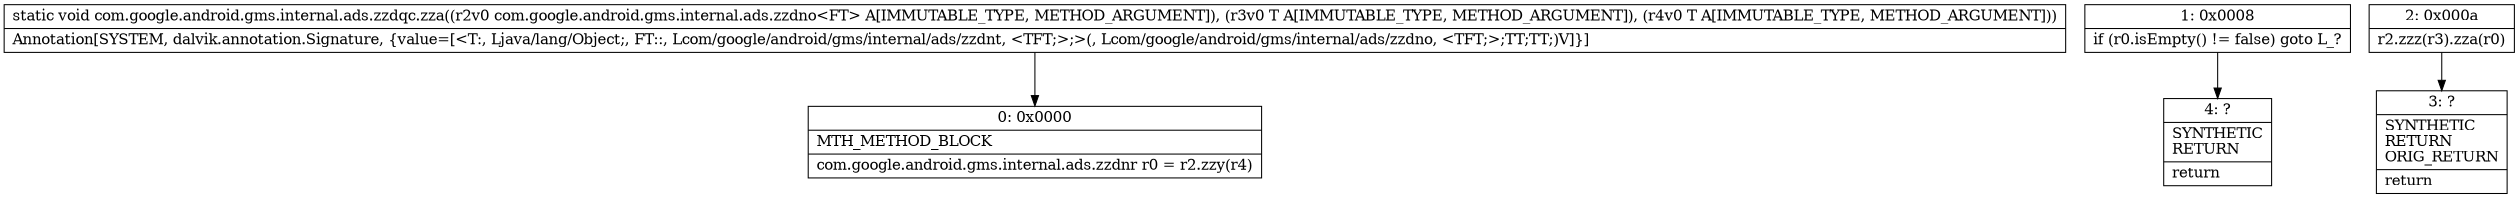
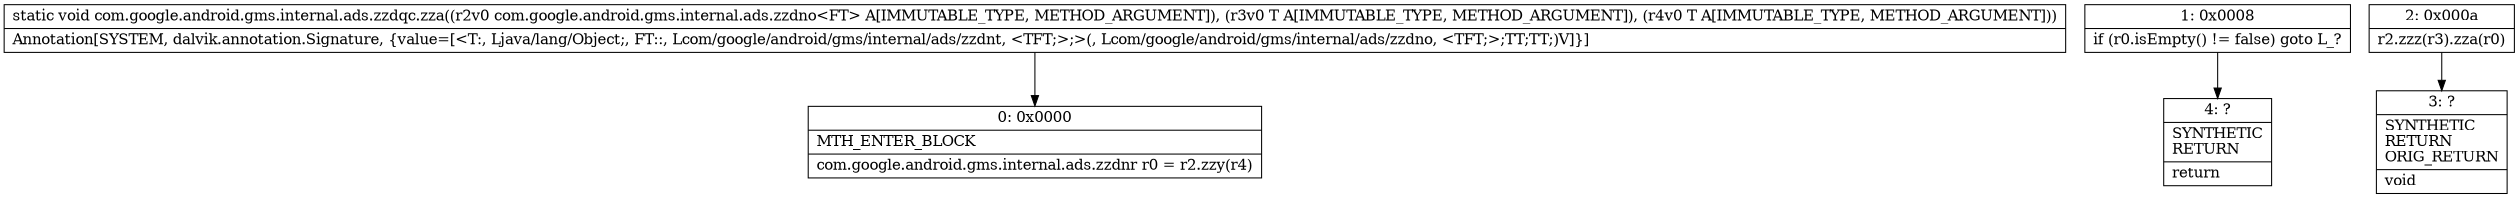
  digraph {
    node [shape=record]
-   n1 [label="{0\:\ 0x0000|MTH_METHOD_BLOCK\l|com.google.android.gms.internal.ads.zzdnr r0 = r2.zzy(r4)\l}"]
+   n1 [label="{0\:\ 0x0000|MTH_ENTER_BLOCK\l|com.google.android.gms.internal.ads.zzdnr r0 = r2.zzy(r4)\l}"]
    n2 [label="{1\:\ 0x0008|if (r0.isEmpty() != false) goto L_?\l}"]
    n3 [label="{4\:\ ?|SYNTHETIC\lRETURN\l|return\l}"]
    n4 [label="{2\:\ 0x000a|r2.zzz(r3).zza(r0)\l}"]
-   n5 [label="{3\:\ ?|SYNTHETIC\lRETURN\lORIG_RETURN\l|return\l}"]
+   n5 [label="{3\:\ ?|SYNTHETIC\lRETURN\lORIG_RETURN\l|void\l}"]
    n6 [label="{static void com.google.android.gms.internal.ads.zzdqc.zza((r2v0 com.google.android.gms.internal.ads.zzdno\<FT\> A[IMMUTABLE_TYPE, METHOD_ARGUMENT]), (r3v0 T A[IMMUTABLE_TYPE, METHOD_ARGUMENT]), (r4v0 T A[IMMUTABLE_TYPE, METHOD_ARGUMENT]))  | Annotation[SYSTEM, dalvik.annotation.Signature, \{value=[\<T:, Ljava\/lang\/Object;, FT::, Lcom\/google\/android\/gms\/internal\/ads\/zzdnt, \<TFT;\>;\>(, Lcom\/google\/android\/gms\/internal\/ads\/zzdno, \<TFT;\>;TT;TT;)V]\}]\l}"]
    n2 -> n3
    n4 -> n5
    n6 -> n1
  }
